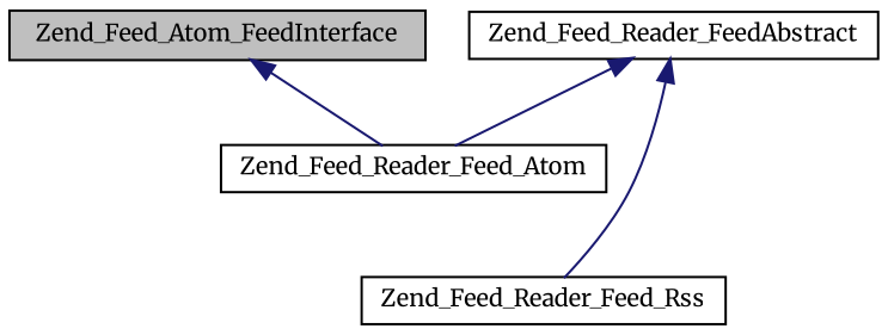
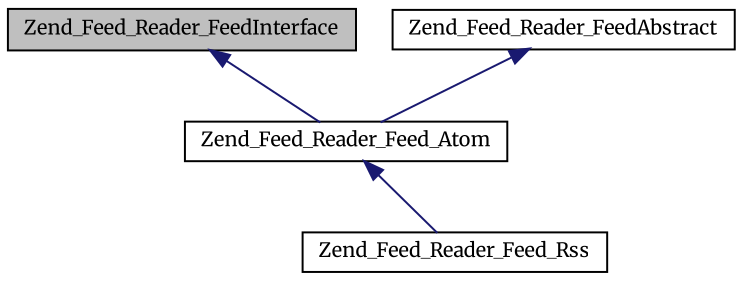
  digraph {
    fontname=Merriweather
    node [color=black fillcolor=white fontname=Merriweather fontsize=10 shape=record style=filled]
    edge [color=midnightblue dir=back fontname=Merriweather fontsize=10 labelfontname=Helvetica labelfontsize=10 style=solid]
-   n1 [fillcolor=grey75 fontcolor=black height=0.2 label=Zend_Feed_Atom_FeedInterface width=0.4]
+   n1 [fillcolor=grey75 fontcolor=black height=0.2 label=Zend_Feed_Reader_FeedInterface width=0.4]
    n2 [height=0.2 label=Zend_Feed_Reader_Feed_Atom width=0.4]
    n3 [height=0.2 label=Zend_Feed_Reader_FeedAbstract width=0.4]
    n4 [height=0.2 label=Zend_Feed_Reader_Feed_Rss width=0.4]
    n1 -> n2
    n3 -> n2
-   n3 -> n4
+   n2 -> n4
  }
